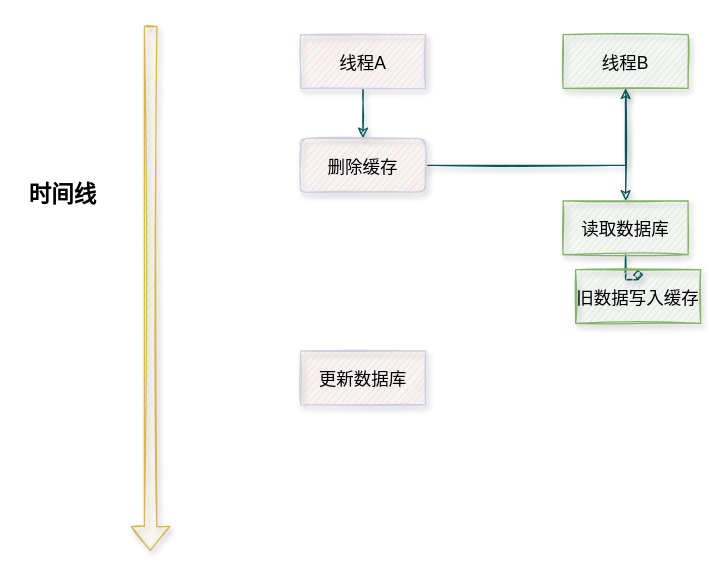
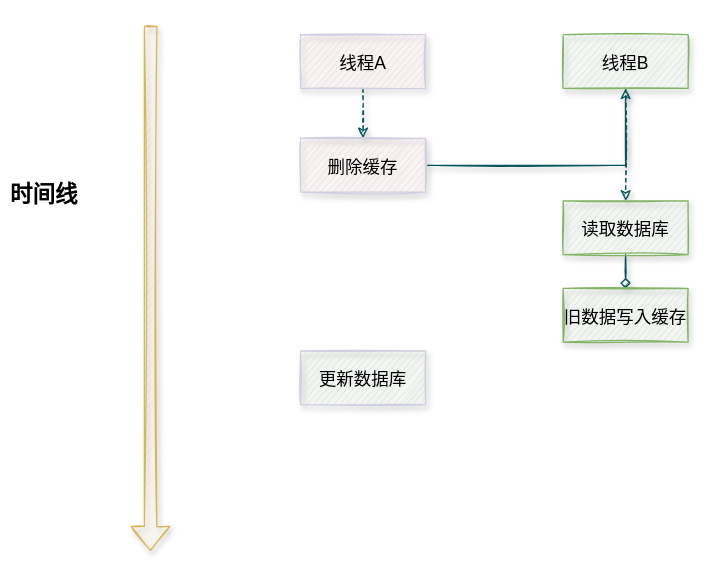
  <mxCell id="0" />
  <mxCell id="1" parent="0" />
  <mxCell id="2" value="" style="shape=flexArrow;endArrow=classic;html=1;rounded=0;sketch=1;shadow=1;strokeColor=#d6b656;fontColor=#1A1A1A;fillColor=#fff2cc;" edge="1" parent="1"><mxGeometry width="50" height="50" relative="1" as="geometry"><mxPoint x="120" y="20" as="sourcePoint" /><mxPoint x="120" y="440" as="targetPoint" /></mxGeometry></mxCell>
- <mxCell id="3" value="&lt;b&gt;&lt;font style=&quot;font-size: 18px;&quot;&gt;时间线&lt;/font&gt;&lt;/b&gt;" style="text;html=1;strokeColor=none;fillColor=none;align=center;verticalAlign=middle;whiteSpace=wrap;rounded=0;fontColor=#000000;sketch=1;shadow=1;" vertex="1" parent="1"><mxGeometry x="20" y="140" width="60" height="30" as="geometry" /></mxCell>
- <mxCell id="4" value="" style="edgeStyle=orthogonalEdgeStyle;rounded=0;orthogonalLoop=1;jettySize=auto;html=1;fontSize=14;fontColor=#1A1A1A;sketch=1;shadow=1;strokeColor=#09555B;" edge="1" parent="1" source="5" target="9"><mxGeometry relative="1" as="geometry" /></mxCell>
+ <mxCell id="3" value="&lt;b&gt;&lt;font style=&quot;font-size: 18px;&quot;&gt;时间线&lt;/font&gt;&lt;/b&gt;" style="text;html=1;strokeColor=none;fillColor=none;align=center;verticalAlign=middle;whiteSpace=wrap;rounded=0;fontColor=#000000;sketch=1;shadow=1;" vertex="1" parent="1"><mxGeometry x="5" y="140" width="60" height="30" as="geometry" /></mxCell>
+ <mxCell id="4" value="" style="edgeStyle=orthogonalEdgeStyle;rounded=0;orthogonalLoop=1;jettySize=auto;html=1;fontSize=14;fontColor=#1A1A1A;sketch=1;shadow=1;strokeColor=#09555B;dashed=1;" edge="1" parent="1" source="5" target="9"><mxGeometry relative="1" as="geometry" /></mxCell>
  <mxCell id="5" value="&lt;font color=&quot;#000000&quot; style=&quot;font-size: 14px;&quot;&gt;线程A&lt;/font&gt;" style="rounded=0;whiteSpace=wrap;html=1;fontSize=18;fontColor=#1A1A1A;sketch=1;shadow=1;fillColor=#FAD9D5;strokeColor=#D0CEE2;" vertex="1" parent="1"><mxGeometry x="240" y="27" width="100" height="43" as="geometry" /></mxCell>
- <mxCell id="6" value="" style="edgeStyle=orthogonalEdgeStyle;rounded=0;orthogonalLoop=1;jettySize=auto;html=1;fontSize=14;fontColor=#1A1A1A;sketch=1;shadow=1;strokeColor=#09555B;" edge="1" parent="1" source="7" target="12"><mxGeometry relative="1" as="geometry" /></mxCell>
+ <mxCell id="6" value="" style="edgeStyle=orthogonalEdgeStyle;rounded=0;orthogonalLoop=1;jettySize=auto;html=1;fontSize=14;fontColor=#1A1A1A;sketch=1;shadow=1;strokeColor=#09555B;dashed=1;" edge="1" parent="1" source="7" target="12"><mxGeometry relative="1" as="geometry" /></mxCell>
  <mxCell id="7" value="&lt;font color=&quot;#000000&quot; style=&quot;font-size: 14px;&quot;&gt;线程B&lt;/font&gt;" style="rounded=0;whiteSpace=wrap;html=1;fontSize=18;sketch=1;shadow=1;fillColor=#d5e8d4;strokeColor=#82b366;" vertex="1" parent="1"><mxGeometry x="450" y="27" width="100" height="43" as="geometry" /></mxCell>
  <mxCell id="8" value="" style="edgeStyle=orthogonalEdgeStyle;rounded=0;orthogonalLoop=1;jettySize=auto;html=1;fontSize=14;fontColor=#1A1A1A;sketch=1;shadow=1;strokeColor=#09555B;" edge="1" parent="1" source="9" target="7"><mxGeometry relative="1" as="geometry" /></mxCell>
- <mxCell id="9" value="&lt;font color=&quot;#000000&quot;&gt;&lt;span style=&quot;font-size: 14px;&quot;&gt;删除缓存&lt;/span&gt;&lt;/font&gt;" style="whiteSpace=wrap;html=1;fontSize=18;fontColor=#1A1A1A;sketch=1;shadow=1;fillColor=#FAD9D5;strokeColor=#D0CEE2;rounded=1;" vertex="1" parent="1"><mxGeometry x="240" y="110" width="100" height="43" as="geometry" /></mxCell>
- <mxCell id="10" value="&lt;font color=&quot;#000000&quot;&gt;&lt;span style=&quot;font-size: 14px;&quot;&gt;更新数据库&lt;/span&gt;&lt;/font&gt;" style="rounded=0;whiteSpace=wrap;html=1;fontSize=18;fontColor=#1A1A1A;sketch=1;shadow=1;fillColor=#FAD9D5;strokeColor=#D0CEE2;" vertex="1" parent="1"><mxGeometry x="240" y="280" width="100" height="43" as="geometry" /></mxCell>
+ <mxCell id="9" value="&lt;font color=&quot;#000000&quot;&gt;&lt;span style=&quot;font-size: 14px;&quot;&gt;删除缓存&lt;/span&gt;&lt;/font&gt;" style="rounded=0;whiteSpace=wrap;html=1;fontSize=18;fontColor=#1A1A1A;sketch=1;shadow=1;fillColor=#FAD9D5;strokeColor=#D0CEE2;" vertex="1" parent="1"><mxGeometry x="240" y="110" width="100" height="43" as="geometry" /></mxCell>
+ <mxCell id="10" value="&lt;font color=&quot;#000000&quot;&gt;&lt;span style=&quot;font-size: 14px;&quot;&gt;更新数据库&lt;/span&gt;&lt;/font&gt;" style="rounded=0;whiteSpace=wrap;html=1;fontSize=18;fontColor=#1A1A1A;sketch=1;shadow=1;fillColor=#d5e8d4;strokeColor=#D0CEE2;" vertex="1" parent="1"><mxGeometry x="240" y="280" width="100" height="43" as="geometry" /></mxCell>
  <mxCell id="11" value="" style="edgeStyle=orthogonalEdgeStyle;rounded=0;orthogonalLoop=1;jettySize=auto;html=1;fontSize=14;fontColor=#1A1A1A;sketch=1;shadow=1;strokeColor=#09555B;endArrow=diamond;" edge="1" parent="1" source="12" target="13"><mxGeometry relative="1" as="geometry" /></mxCell>
  <mxCell id="12" value="&lt;font color=&quot;#000000&quot; style=&quot;font-size: 14px;&quot;&gt;读取数据库&lt;/font&gt;" style="rounded=0;whiteSpace=wrap;html=1;fontSize=18;sketch=1;shadow=1;fillColor=#d5e8d4;strokeColor=#82b366;" vertex="1" parent="1"><mxGeometry x="450" y="160" width="100" height="43" as="geometry" /></mxCell>
- <mxCell id="13" value="&lt;font color=&quot;#000000&quot; style=&quot;font-size: 14px;&quot;&gt;旧数据写入缓存&lt;/font&gt;" style="rounded=0;whiteSpace=wrap;html=1;fontSize=18;sketch=1;shadow=1;fillColor=#d5e8d4;strokeColor=#82b366;" vertex="1" parent="1"><mxGeometry x="460" y="215" width="100" height="43" as="geometry" /></mxCell>
+ <mxCell id="13" value="&lt;font color=&quot;#000000&quot; style=&quot;font-size: 14px;&quot;&gt;旧数据写入缓存&lt;/font&gt;" style="rounded=0;whiteSpace=wrap;html=1;fontSize=18;sketch=1;shadow=1;fillColor=#d5e8d4;strokeColor=#82b366;" vertex="1" parent="1"><mxGeometry x="450" y="230" width="100" height="43" as="geometry" /></mxCell>
